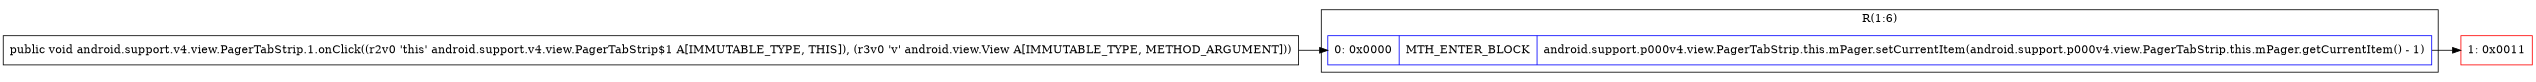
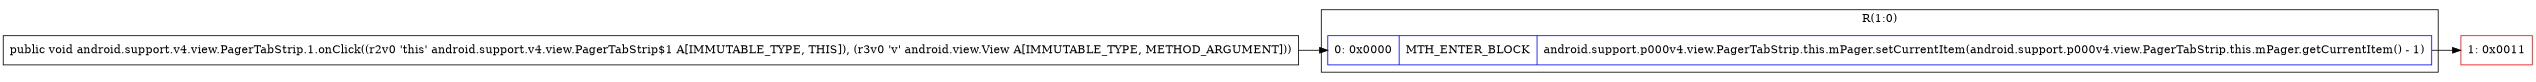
  digraph {
    rankdir=LR
    node [shape=record]
    n1 [color=blue label="{0\:\ 0x0000|MTH_ENTER_BLOCK\l|android.support.p000v4.view.PagerTabStrip.this.mPager.setCurrentItem(android.support.p000v4.view.PagerTabStrip.this.mPager.getCurrentItem() \- 1)\l}"]
    n2 [color=red label="{1\:\ 0x0011}"]
    n3 [label="{public void android.support.v4.view.PagerTabStrip.1.onClick((r2v0 'this' android.support.v4.view.PagerTabStrip$1 A[IMMUTABLE_TYPE, THIS]), (r3v0 'v' android.view.View A[IMMUTABLE_TYPE, METHOD_ARGUMENT])) }"]
    subgraph cluster_1 {
-     label="R(1:6)"
+     label="R(1:0)"
      n1
    }
    n1 -> n2
    n3 -> n1
  }
